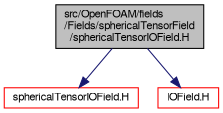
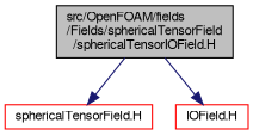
  digraph {
    node [color=red fontname=FreeSans fontsize=10 shape=record]
    edge [color=midnightblue fontname=FreeSans fontsize=10 labelfontname=FreeSans labelfontsize=10 style=solid]
    n1 [color=black fillcolor=grey75 fontcolor=black height=0.2 label="src/OpenFOAM/fields\l/Fields/sphericalTensorField\l/sphericalTensorIOField.H" style=filled width=0.4]
-   n2 [height=0.2 label="sphericalTensorIOField.H" width=0.4]
+   n2 [height=0.2 label="sphericalTensorField.H" width=0.4]
    n3 [height=0.2 label="IOField.H" width=0.4]
    n1 -> n2
    n1 -> n3
  }
